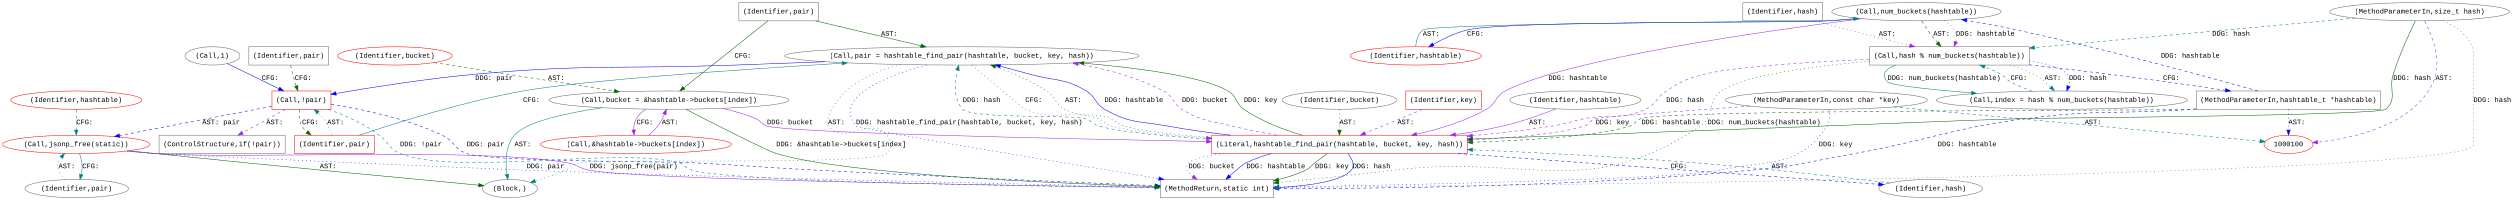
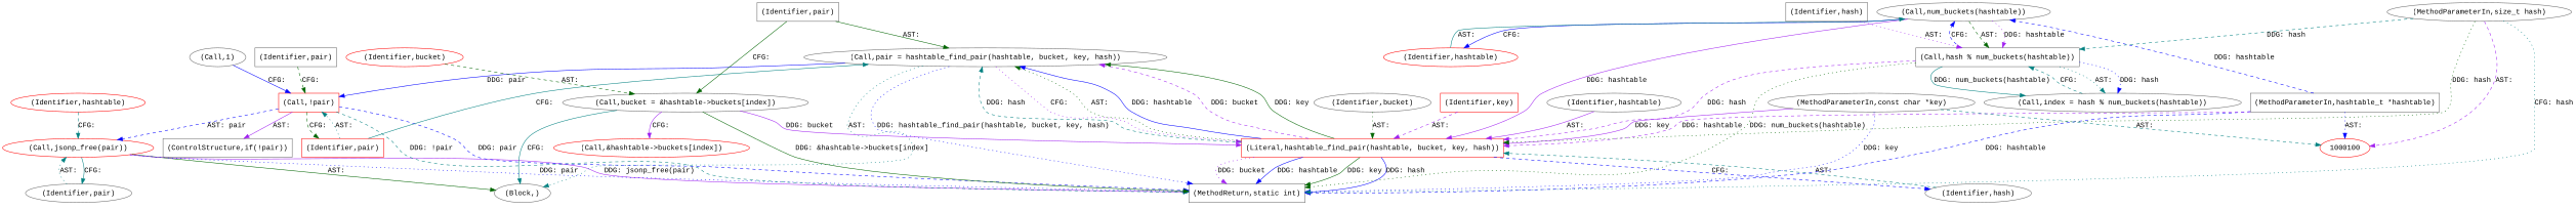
  digraph {
    fontname="Liberation Mono"
    node [color=gray40 fontname="Liberation Mono" shape=ellipse]
    edge [color=teal fontname="Liberation Mono" style=dashed]
-   n1 [color=red label="(Call,jsonp_free(static))"]
+   n1 [color=red label="(Call,jsonp_free(pair))"]
    n2 [label="(Identifier,pair)"]
    n3 [label="(Block,)"]
    n4 [label="(MethodReturn,static int)" shape=box]
    n5 [color=red label="(Call,!pair)" shape=box]
    n6 [label="(ControlStructure,if(!pair))" shape=box]
    n7 [color=red label="(Identifier,pair)" shape=box]
    n8 [label="(Call,pair = hashtable_find_pair(hashtable, bucket, key, hash))"]
    n9 [color=red label="(Literal,hashtable_find_pair(hashtable, bucket, key, hash))" shape=box]
    n10 [label="(Identifier,hash)"]
    n11 [label="(Call,num_buckets(hashtable))"]
    n12 [label="(Call,hash % num_buckets(hashtable))" shape=box]
    n13 [color=red label="(Identifier,hashtable)"]
    n14 [label="(Call,index = hash % num_buckets(hashtable))"]
    n15 [label="(MethodParameterIn,hashtable_t *hashtable)" shape=box]
    1000100 [color=red]
    n17 [label="(Call,bucket = &hashtable->buckets[index])"]
    n18 [color=red label="(Call,&hashtable->buckets[index])"]
    n19 [label="(MethodParameterIn,const char *key)"]
    n20 [label="(MethodParameterIn,size_t hash)"]
    n21 [label="(Identifier,bucket)"]
    n22 [color=red label="(Identifier,key)" shape=box]
    n23 [color=red label="(Identifier,hashtable)"]
    n24 [label="(Identifier,hashtable)"]
    n25 [color=red label="(Identifier,bucket)"]
    n26 [label="(Identifier,pair)" shape=box]
    n27 [label="(Call,1)"]
    n28 [label="(Identifier,hash)" shape=box]
    n29 [label="(Identifier,pair)" shape=box]
    n1 -> n2 [label="CFG: " style=solid]
    n1 -> n3 [color=darkgreen label="AST: " style=solid]
    n1 -> n4 [color=purple label="DDG: jsonp_free(pair)" style=solid]
    n1 -> n4 [color=blue label="DDG: pair" style=dotted]
    n2 -> n1 [label="AST: " style=dotted]
    n5 -> n1 [color=blue label="AST: pair"]
    n5 -> n4 [label="DDG: !pair"]
    n5 -> n4 [color=blue label="DDG: pair"]
-   n5 -> n6 [color=purple label="AST: "]
+   n5 -> n6 [color=purple label="AST: " style=solid]
    n5 -> n7 [color=darkgreen label="CFG: "]
    n7 -> n5 [label="AST: " style=dotted]
    n7 -> n8 [label="CFG: " style=solid]
    n8 -> n3 [label="AST: " style=dotted]
    n8 -> n4 [color=blue label="DDG: hashtable_find_pair(hashtable, bucket, key, hash)" style=dotted]
    n8 -> n5 [color=blue label="DDG: pair" style=solid]
    n8 -> n9 [color=purple label="CFG: " style=dotted]
    n9 -> n4 [color=blue label="DDG: hash" style=solid]
    n9 -> n4 [color=purple label="DDG: bucket" style=dotted]
    n9 -> n4 [color=blue label="DDG: hashtable" style=solid]
    n9 -> n4 [color=darkgreen label="DDG: key" style=solid]
    n9 -> n8 [color=darkgreen label="AST: " style=dotted]
    n9 -> n8 [color=blue label="DDG: hashtable" style=solid]
    n9 -> n8 [color=purple label="DDG: bucket"]
    n9 -> n8 [color=darkgreen label="DDG: key" style=solid]
    n9 -> n8 [label="DDG: hash"]
    n9 -> n10 [color=blue label="CFG: "]
    n10 -> n9 [label="AST: "]
    n11 -> n9 [color=purple label="DDG: hashtable" style=solid]
    n11 -> n12 [color=darkgreen label="AST: "]
    n11 -> n12 [color=purple label="DDG: hashtable" style=dotted]
    n11 -> n13 [color=blue label="CFG: " style=solid]
    n12 -> n4 [color=darkgreen label="DDG: num_buckets(hashtable)" style=dotted]
    n12 -> n9 [color=purple label="DDG: hash"]
-   n12 -> n15 [color=blue label="CFG: "]
+   n12 -> n11 [color=blue label="CFG: "]
    n12 -> n14 [label="AST: " style=dotted]
    n12 -> n14 [color=blue label="DDG: hash" style=dotted]
    n12 -> n14 [label="DDG: num_buckets(hashtable)" style=solid]
    n13 -> n11 [label="AST: " style=solid]
    n14 -> n12 [label="CFG: "]
    n15 -> n4 [color=blue label="DDG: hashtable"]
-   n15 -> n9 [color=darkgreen label="DDG: hashtable"]
+   n15 -> n9 [color=purple label="DDG: hashtable"]
    n15 -> n11 [color=blue label="DDG: hashtable"]
    n15 -> 1000100 [color=blue label="AST: " style=dotted]
-   n17 -> n3 [label="AST: " style=solid]
+   n17 -> n3 [label="CFG: " style=solid]
    n17 -> n4 [color=darkgreen label="DDG: &hashtable->buckets[index]" style=solid]
    n17 -> n9 [color=purple label="DDG: bucket" style=solid]
    n17 -> n18 [color=purple label="CFG: " style=solid]
-   n18 -> n17 [color=purple label="AST: " style=solid]
    n19 -> n4 [color=blue label="DDG: key" style=dotted]
-   n19 -> n9 [color=purple label="DDG: key"]
+   n19 -> n9 [color=purple label="DDG: key" style=solid]
    n19 -> 1000100 [label="AST: "]
-   n20 -> n4 [label="DDG: hash" style=dotted]
-   n20 -> n9 [color=darkgreen label="DDG: hash" style=solid]
+   n20 -> n4 [label="CFG: hash" style=dotted]
+   n20 -> n9 [color=darkgreen label="DDG: hash" style=dotted]
    n20 -> n12 [label="DDG: hash"]
    n20 -> 1000100 [color=purple label="AST: "]
    n21 -> n9 [color=darkgreen label="AST: " style=dotted]
    n22 -> n9 [color=purple label="AST: "]
    n23 -> n1 [label="CFG: "]
    n24 -> n9 [color=purple label="AST: " style=solid]
    n25 -> n17 [color=darkgreen label="AST: "]
    n26 -> n8 [color=darkgreen label="AST: " style=solid]
    n26 -> n17 [color=darkgreen label="CFG: " style=solid]
    n27 -> n5 [color=blue label="CFG: " style=solid]
    n28 -> n12 [color=purple label="AST: " style=dotted]
    n29 -> n5 [color=darkgreen label="CFG: "]
  }
